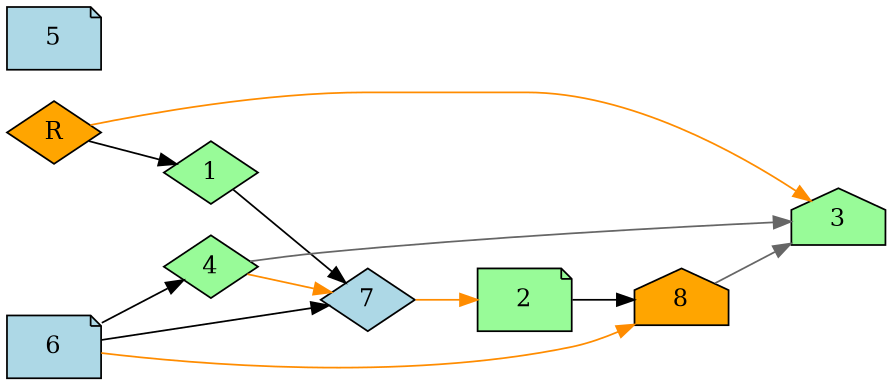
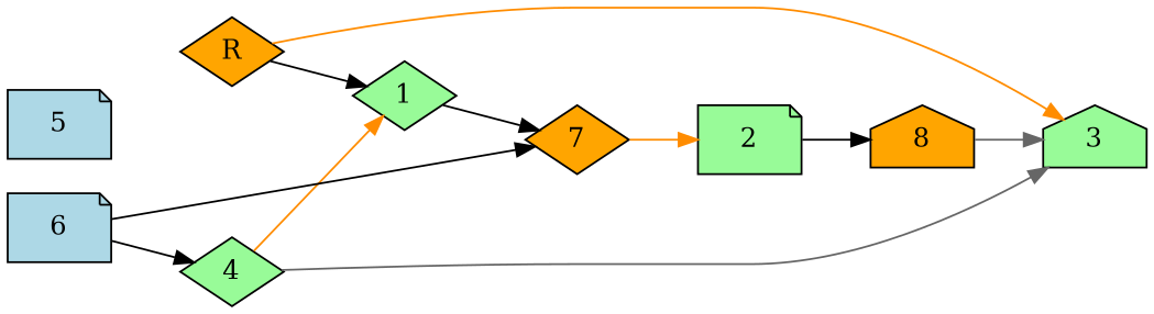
  digraph {
    rankdir=LR
    node [fillcolor=palegreen shape=diamond style=filled]
    edge [color=black]
    1
-   7 [fillcolor=lightblue]
+   7 [fillcolor=orange]
    2 [shape=note]
    8 [fillcolor=orange shape=house]
    3 [shape=house]
    4
    5 [fillcolor=lightblue shape=note]
    6 [fillcolor=lightblue shape=note]
    R [fillcolor=orange]
    1 -> 7
    7 -> 2 [color=darkorange]
    2 -> 8
    8 -> 3 [color=gray40]
-   4 -> 7 [color=darkorange]
+   4 -> 1 [color=darkorange]
    4 -> 3 [color=gray40]
    6 -> 7
-   6 -> 8 [color=darkorange]
    6 -> 4
    R -> 1
    R -> 3 [color=darkorange]
  }
